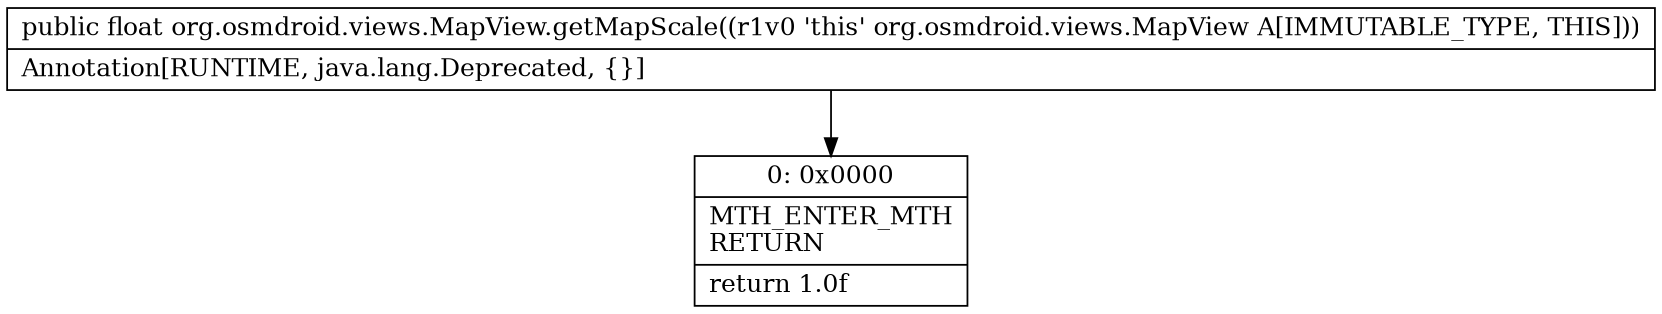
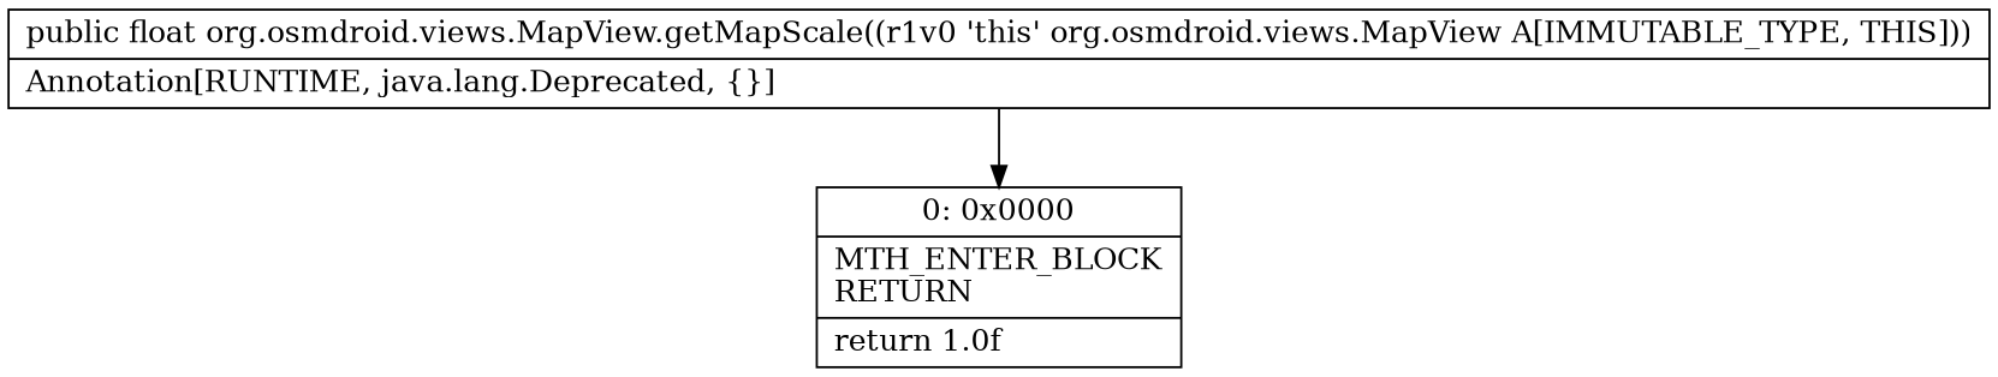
  digraph {
    node [shape=record]
-   n1 [label="{0\:\ 0x0000|MTH_ENTER_MTH\lRETURN\l|return 1.0f\l}"]
+   n1 [label="{0\:\ 0x0000|MTH_ENTER_BLOCK\lRETURN\l|return 1.0f\l}"]
    n2 [label="{public float org.osmdroid.views.MapView.getMapScale((r1v0 'this' org.osmdroid.views.MapView A[IMMUTABLE_TYPE, THIS]))  | Annotation[RUNTIME, java.lang.Deprecated, \{\}]\l}"]
    n2 -> n1
  }
